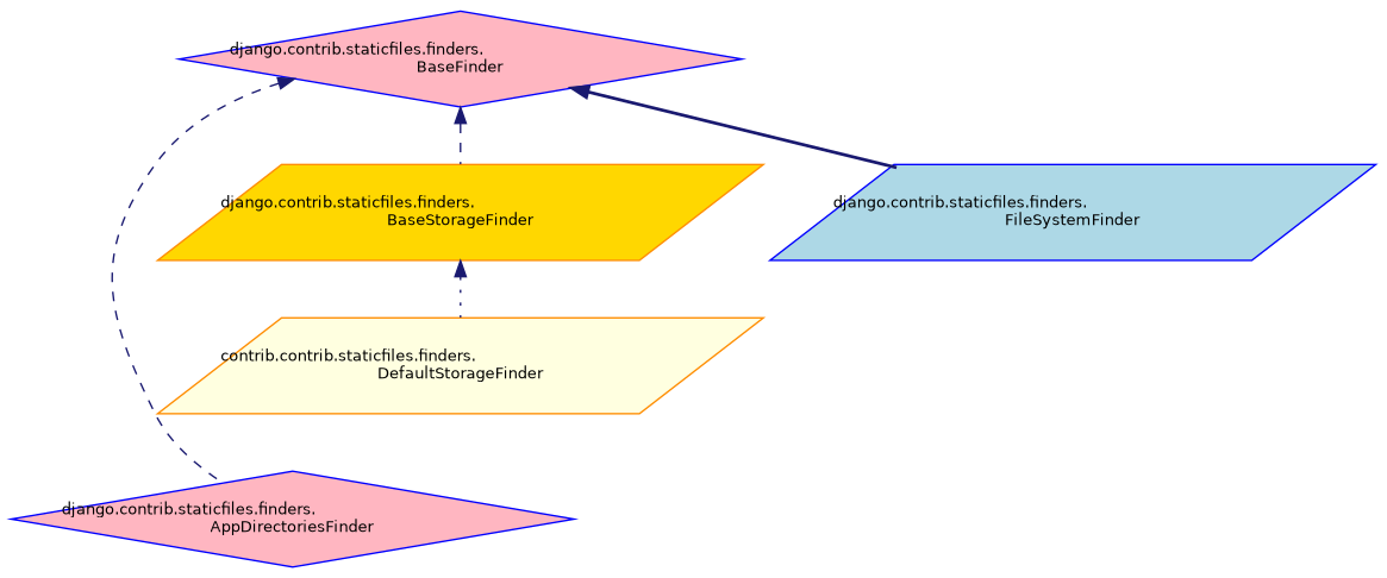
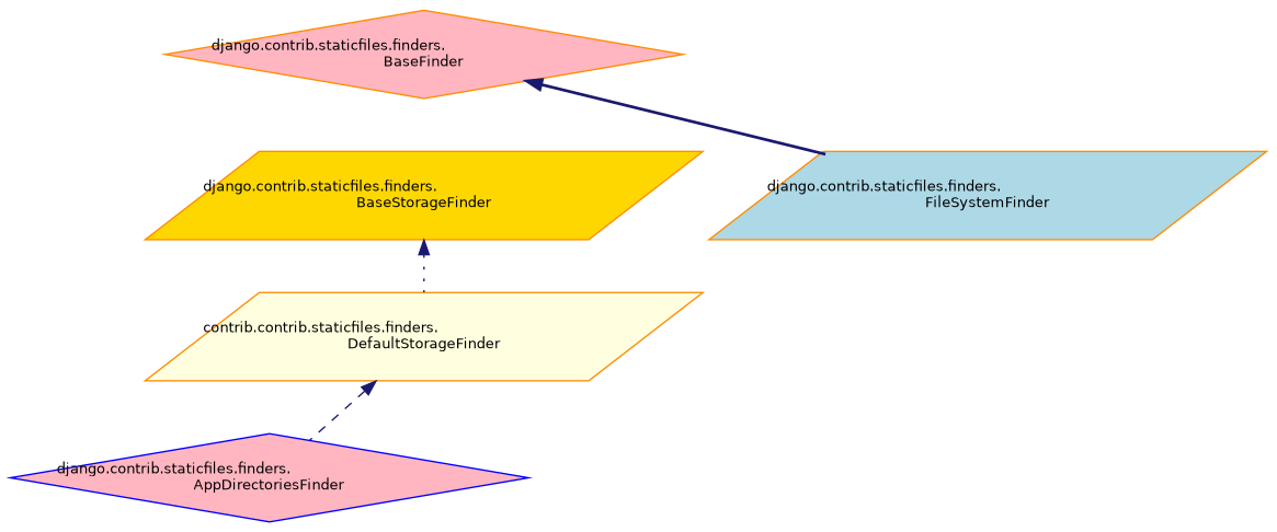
  digraph {
    rankdir=TB
    node [color=blue fillcolor=lightpink fontname=Helvetica fontsize=10 shape=parallelogram style=filled]
    edge [color=midnightblue dir=back fontname=Helvetica fontsize=10 labelfontname=Helvetica labelfontsize=10 style=dashed]
-   n1 [fontcolor=black height=0.2 label="django.contrib.staticfiles.finders.\lBaseFinder" shape=diamond width=0.4]
+   n1 [color=darkorange fontcolor=black height=0.2 label="django.contrib.staticfiles.finders.\lBaseFinder" shape=diamond width=0.4]
    n2 [height=0.2 label="django.contrib.staticfiles.finders.\lAppDirectoriesFinder" shape=diamond width=0.4]
    n3 [color=darkorange fillcolor=gold height=0.2 label="django.contrib.staticfiles.finders.\lBaseStorageFinder" width=0.4]
-   n4 [fillcolor=lightblue height=0.2 label="django.contrib.staticfiles.finders.\lFileSystemFinder" width=0.4]
+   n4 [color=darkorange fillcolor=lightblue height=0.2 label="django.contrib.staticfiles.finders.\lFileSystemFinder" width=0.4]
    n5 [color=darkorange fillcolor=lightyellow height=0.2 label="contrib.contrib.staticfiles.finders.\lDefaultStorageFinder" width=0.4]
-   n1 -> n2
-   n1 -> n3
+   n5 -> n2
    n1 -> n4 [style=bold]
    n3 -> n5 [style=dotted]
  }
